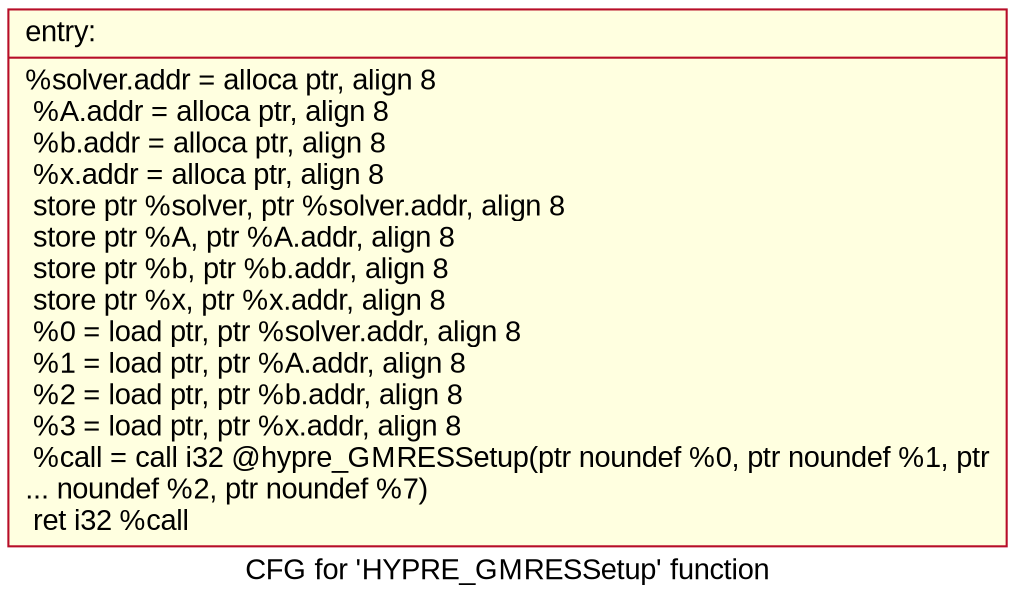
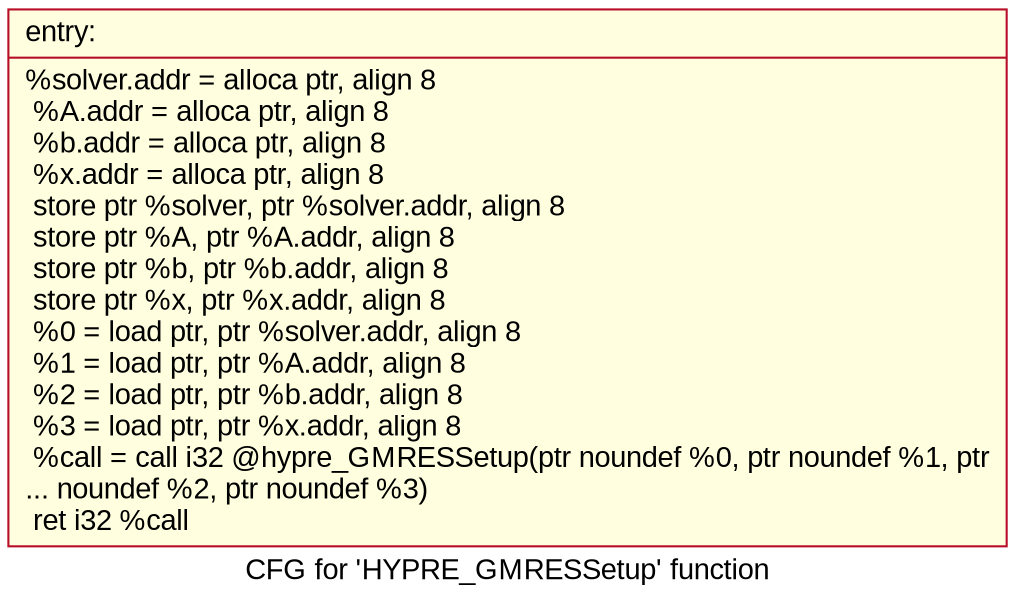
  digraph {
    label="CFG for 'HYPRE_GMRESSetup' function"
    fontname="Liberation Sans"
-   n1 [color="#b70d28ff" fillcolor=lightyellow fontname="Liberation Sans" label="{entry:\l|  %solver.addr = alloca ptr, align 8\l  %A.addr = alloca ptr, align 8\l  %b.addr = alloca ptr, align 8\l  %x.addr = alloca ptr, align 8\l  store ptr %solver, ptr %solver.addr, align 8\l  store ptr %A, ptr %A.addr, align 8\l  store ptr %b, ptr %b.addr, align 8\l  store ptr %x, ptr %x.addr, align 8\l  %0 = load ptr, ptr %solver.addr, align 8\l  %1 = load ptr, ptr %A.addr, align 8\l  %2 = load ptr, ptr %b.addr, align 8\l  %3 = load ptr, ptr %x.addr, align 8\l  %call = call i32 @hypre_GMRESSetup(ptr noundef %0, ptr noundef %1, ptr\l... noundef %2, ptr noundef %7)\l  ret i32 %call\l}" shape=record style=filled]
+   n1 [color="#b70d28ff" fillcolor=lightyellow fontname="Liberation Sans" label="{entry:\l|  %solver.addr = alloca ptr, align 8\l  %A.addr = alloca ptr, align 8\l  %b.addr = alloca ptr, align 8\l  %x.addr = alloca ptr, align 8\l  store ptr %solver, ptr %solver.addr, align 8\l  store ptr %A, ptr %A.addr, align 8\l  store ptr %b, ptr %b.addr, align 8\l  store ptr %x, ptr %x.addr, align 8\l  %0 = load ptr, ptr %solver.addr, align 8\l  %1 = load ptr, ptr %A.addr, align 8\l  %2 = load ptr, ptr %b.addr, align 8\l  %3 = load ptr, ptr %x.addr, align 8\l  %call = call i32 @hypre_GMRESSetup(ptr noundef %0, ptr noundef %1, ptr\l... noundef %2, ptr noundef %3)\l  ret i32 %call\l}" shape=record style=filled]
  }
